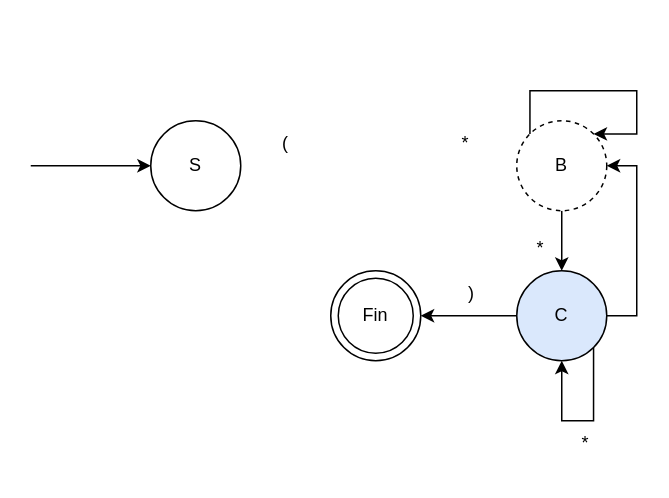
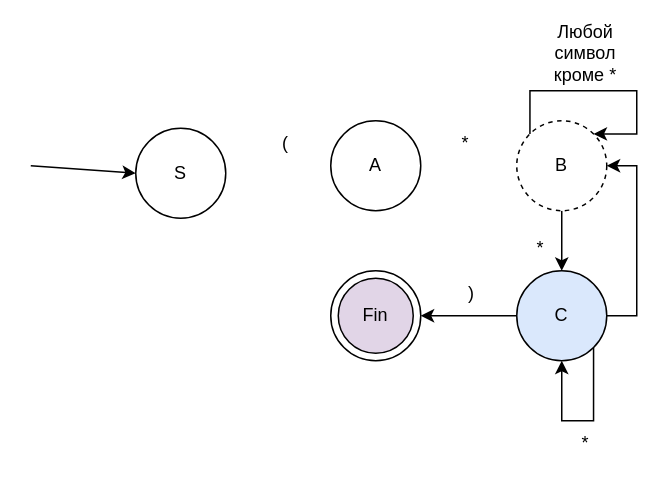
  <mxCell id="0" />
  <mxCell id="1" parent="0" />
- <mxCell id="2" value="S" style="ellipse;whiteSpace=wrap;html=1;aspect=fixed;" parent="1" vertex="1"><mxGeometry x="100" y="80" width="60" height="60" as="geometry" /></mxCell>
+ <mxCell id="2" value="S" style="ellipse;whiteSpace=wrap;html=1;aspect=fixed;" parent="1" vertex="1"><mxGeometry x="90" y="85" width="60" height="60" as="geometry" /></mxCell>
  <mxCell id="3" value="" style="endArrow=classic;html=1;rounded=0;entryX=0;entryY=0.5;entryDx=0;entryDy=0;" parent="1" target="2" edge="1"><mxGeometry width="50" height="50" relative="1" as="geometry"><mxPoint x="20" y="110" as="sourcePoint" /><mxPoint x="50" y="100" as="targetPoint" /></mxGeometry></mxCell>
+ <mxCell id="4" value="A" style="ellipse;whiteSpace=wrap;html=1;aspect=fixed;" parent="1" vertex="1"><mxGeometry x="220" y="80" width="60" height="60" as="geometry" /></mxCell>
  <mxCell id="5" style="edgeStyle=orthogonalEdgeStyle;rounded=0;orthogonalLoop=1;jettySize=auto;html=1;exitX=0.5;exitY=1;exitDx=0;exitDy=0;entryX=0.5;entryY=0;entryDx=0;entryDy=0;" parent="1" source="6" target="9" edge="1"><mxGeometry relative="1" as="geometry" /></mxCell>
  <mxCell id="6" value="B" style="ellipse;whiteSpace=wrap;html=1;aspect=fixed;dashed=1;" parent="1" vertex="1"><mxGeometry x="344" y="80" width="60" height="60" as="geometry" /></mxCell>
  <mxCell id="7" style="edgeStyle=orthogonalEdgeStyle;rounded=0;orthogonalLoop=1;jettySize=auto;html=1;exitX=0;exitY=0.5;exitDx=0;exitDy=0;entryX=1;entryY=0.5;entryDx=0;entryDy=0;" parent="1" source="9" target="10" edge="1"><mxGeometry relative="1" as="geometry"><mxPoint x="260" y="210" as="targetPoint" /></mxGeometry></mxCell>
  <mxCell id="8" style="edgeStyle=orthogonalEdgeStyle;rounded=0;orthogonalLoop=1;jettySize=auto;html=1;exitX=1;exitY=0.5;exitDx=0;exitDy=0;entryX=1;entryY=0.5;entryDx=0;entryDy=0;" parent="1" source="9" target="6" edge="1"><mxGeometry relative="1" as="geometry" /></mxCell>
  <mxCell id="9" value="C" style="ellipse;whiteSpace=wrap;html=1;aspect=fixed;fillColor=#dae8fc;" parent="1" vertex="1"><mxGeometry x="344" y="180" width="60" height="60" as="geometry" /></mxCell>
  <mxCell id="10" value="&lt;span style=&quot;color: rgba(0, 0, 0, 0); font-family: monospace; font-size: 0px; text-align: start;&quot;&gt;%3CmxGraphModel%3E%3Croot%3E%3CmxCell%20id%3D%220%22%2F%3E%3CmxCell%20id%3D%221%22%20parent%3D%220%22%2F%3E%3CmxCell%20id%3D%222%22%20value%3D%22%22%20style%3D%22ellipse%3BwhiteSpace%3Dwrap%3Bhtml%3D1%3Baspect%3Dfixed%3B%22%20vertex%3D%221%22%20parent%3D%221%22%3E%3CmxGeometry%20x%3D%22290%22%20y%3D%22130%22%20width%3D%2260%22%20height%3D%2260%22%20as%3D%22geometry%22%2F%3E%3C%2FmxCell%3E%3C%2Froot%3E%3C%2FmxGraphModel%3E&lt;/span&gt;" style="ellipse;whiteSpace=wrap;html=1;aspect=fixed;" parent="1" vertex="1"><mxGeometry x="220" y="180" width="60" height="60" as="geometry" /></mxCell>
- <mxCell id="11" value="Fin" style="ellipse;whiteSpace=wrap;html=1;aspect=fixed;" parent="1" vertex="1"><mxGeometry x="225" y="185" width="50" height="50" as="geometry" /></mxCell>
+ <mxCell id="11" value="Fin" style="ellipse;whiteSpace=wrap;html=1;aspect=fixed;fillColor=#e1d5e7;" parent="1" vertex="1"><mxGeometry x="225" y="185" width="50" height="50" as="geometry" /></mxCell>
  <mxCell id="12" value="(" style="text;html=1;strokeColor=none;fillColor=none;align=center;verticalAlign=middle;whiteSpace=wrap;rounded=0;" parent="1" vertex="1"><mxGeometry x="160" y="80" width="60" height="30" as="geometry" /></mxCell>
  <mxCell id="13" value="*" style="text;html=1;strokeColor=none;fillColor=none;align=center;verticalAlign=middle;whiteSpace=wrap;rounded=0;" parent="1" vertex="1"><mxGeometry x="280" y="80" width="60" height="30" as="geometry" /></mxCell>
+ <mxCell id="14" value="Любой символ кроме *" style="text;html=1;strokeColor=none;fillColor=none;align=center;verticalAlign=middle;whiteSpace=wrap;rounded=0;" parent="1" vertex="1"><mxGeometry x="360" y="20" width="60" height="30" as="geometry" /></mxCell>
  <mxCell id="15" value="*" style="text;html=1;strokeColor=none;fillColor=none;align=center;verticalAlign=middle;whiteSpace=wrap;rounded=0;" parent="1" vertex="1"><mxGeometry x="330" y="150" width="60" height="30" as="geometry" /></mxCell>
  <mxCell id="16" style="edgeStyle=orthogonalEdgeStyle;rounded=0;orthogonalLoop=1;jettySize=auto;html=1;exitX=0;exitY=0;exitDx=0;exitDy=0;entryX=1;entryY=0;entryDx=0;entryDy=0;" parent="1" source="6" target="6" edge="1"><mxGeometry relative="1" as="geometry"><Array as="points"><mxPoint x="353" y="60" /><mxPoint x="424" y="60" /><mxPoint x="424" y="89" /></Array></mxGeometry></mxCell>
  <mxCell id="17" value=")" style="text;html=1;strokeColor=none;fillColor=none;align=center;verticalAlign=middle;whiteSpace=wrap;rounded=0;" parent="1" vertex="1"><mxGeometry x="284" y="180" width="60" height="30" as="geometry" /></mxCell>
  <mxCell id="18" style="edgeStyle=orthogonalEdgeStyle;rounded=0;orthogonalLoop=1;jettySize=auto;html=1;exitX=1;exitY=1;exitDx=0;exitDy=0;entryX=0.5;entryY=1;entryDx=0;entryDy=0;" edge="1" parent="1" source="9" target="9"><mxGeometry relative="1" as="geometry"><Array as="points"><mxPoint x="395" y="280" /><mxPoint x="374" y="280" /></Array></mxGeometry></mxCell>
  <mxCell id="19" value="*" style="text;html=1;strokeColor=none;fillColor=none;align=center;verticalAlign=middle;whiteSpace=wrap;rounded=0;" vertex="1" parent="1"><mxGeometry x="360" y="280" width="60" height="30" as="geometry" /></mxCell>
